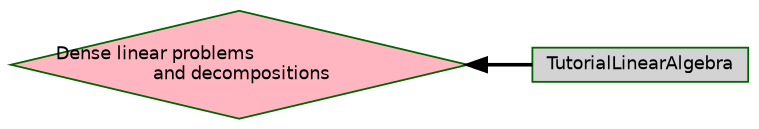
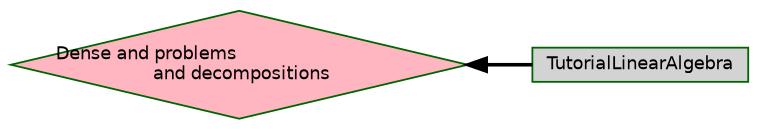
  digraph {
    rankdir=LR
    node [color=darkgreen fontname=Helvetica fontsize=10 style=filled]
-   n1 [fillcolor=lightpink height=0.2 label="Dense linear problems\l and decompositions" shape=diamond width=0.4]
+   n1 [fillcolor=lightpink height=0.2 label="Dense and problems\l and decompositions" shape=diamond width=0.4]
    n2 [fillcolor=lightgrey fontcolor=black height=0.2 label=TutorialLinearAlgebra shape=box width=0.4]
    n1 -> n2 [dir=back fontname=Helvetica fontsize=10 labelfontname=Helvetica labelfontsize=10 shape=plaintext style=bold]
  }
